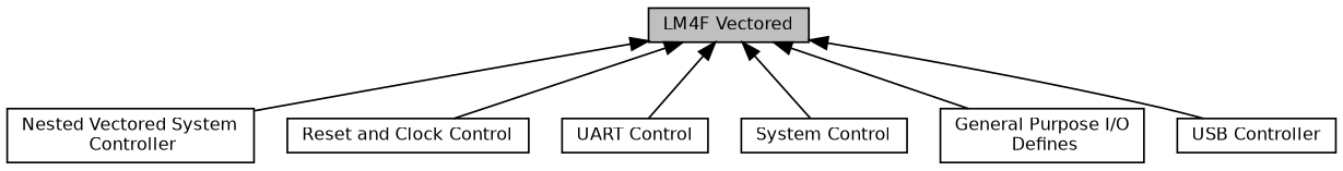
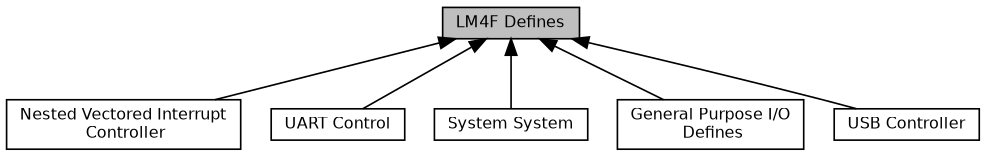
  digraph {
    rankdir=TB
    node [color=black fillcolor=white fontname=Helvetica fontsize=10 shape=record style=filled]
    edge [dir=back fontname=Helvetica fontsize=10 labelfontname=Helvetica labelfontsize=10 shape=plaintext style=solid]
-   n1 [height=0.2 label="Nested Vectored System\l Controller" width=0.4]
-   n2 [height=0.2 label="Reset and Clock Control" width=0.4]
+   n1 [height=0.2 label="Nested Vectored Interrupt\l Controller" width=0.4]
    n3 [height=0.2 label="UART Control" width=0.4]
-   n4 [height=0.2 label="System Control" width=0.4]
+   n4 [height=0.2 label="System System" width=0.4]
    n5 [height=0.2 label="General Purpose I/O\l Defines" width=0.4]
-   n6 [fillcolor=grey75 fontcolor=black height=0.2 label="LM4F Vectored" width=0.4]
+   n6 [fillcolor=grey75 fontcolor=black height=0.2 label="LM4F Defines" width=0.4]
    n7 [height=0.2 label="USB Controller" width=0.4]
    n6 -> n1
-   n6 -> n2
    n6 -> n3
    n6 -> n4
    n6 -> n5
    n6 -> n7
  }
